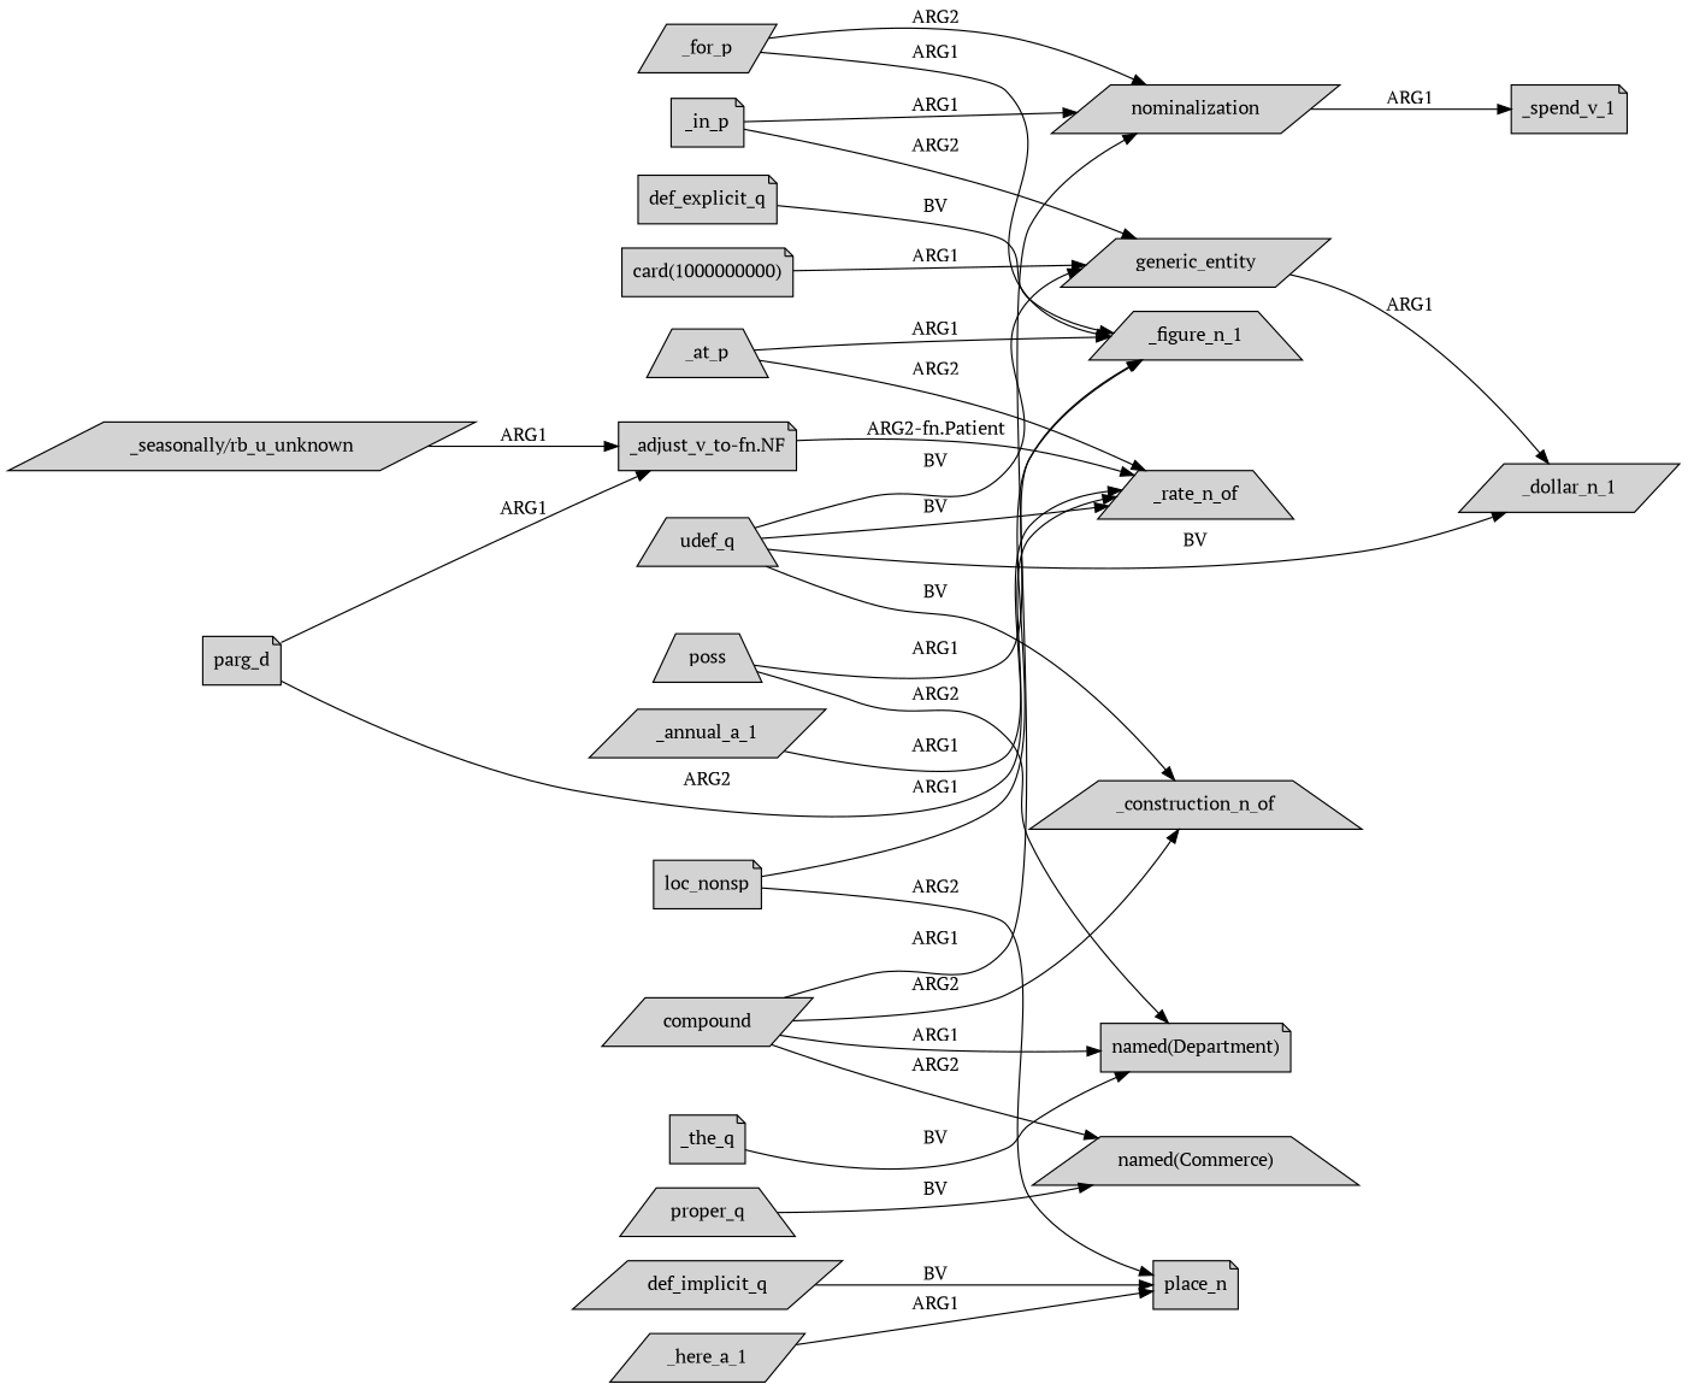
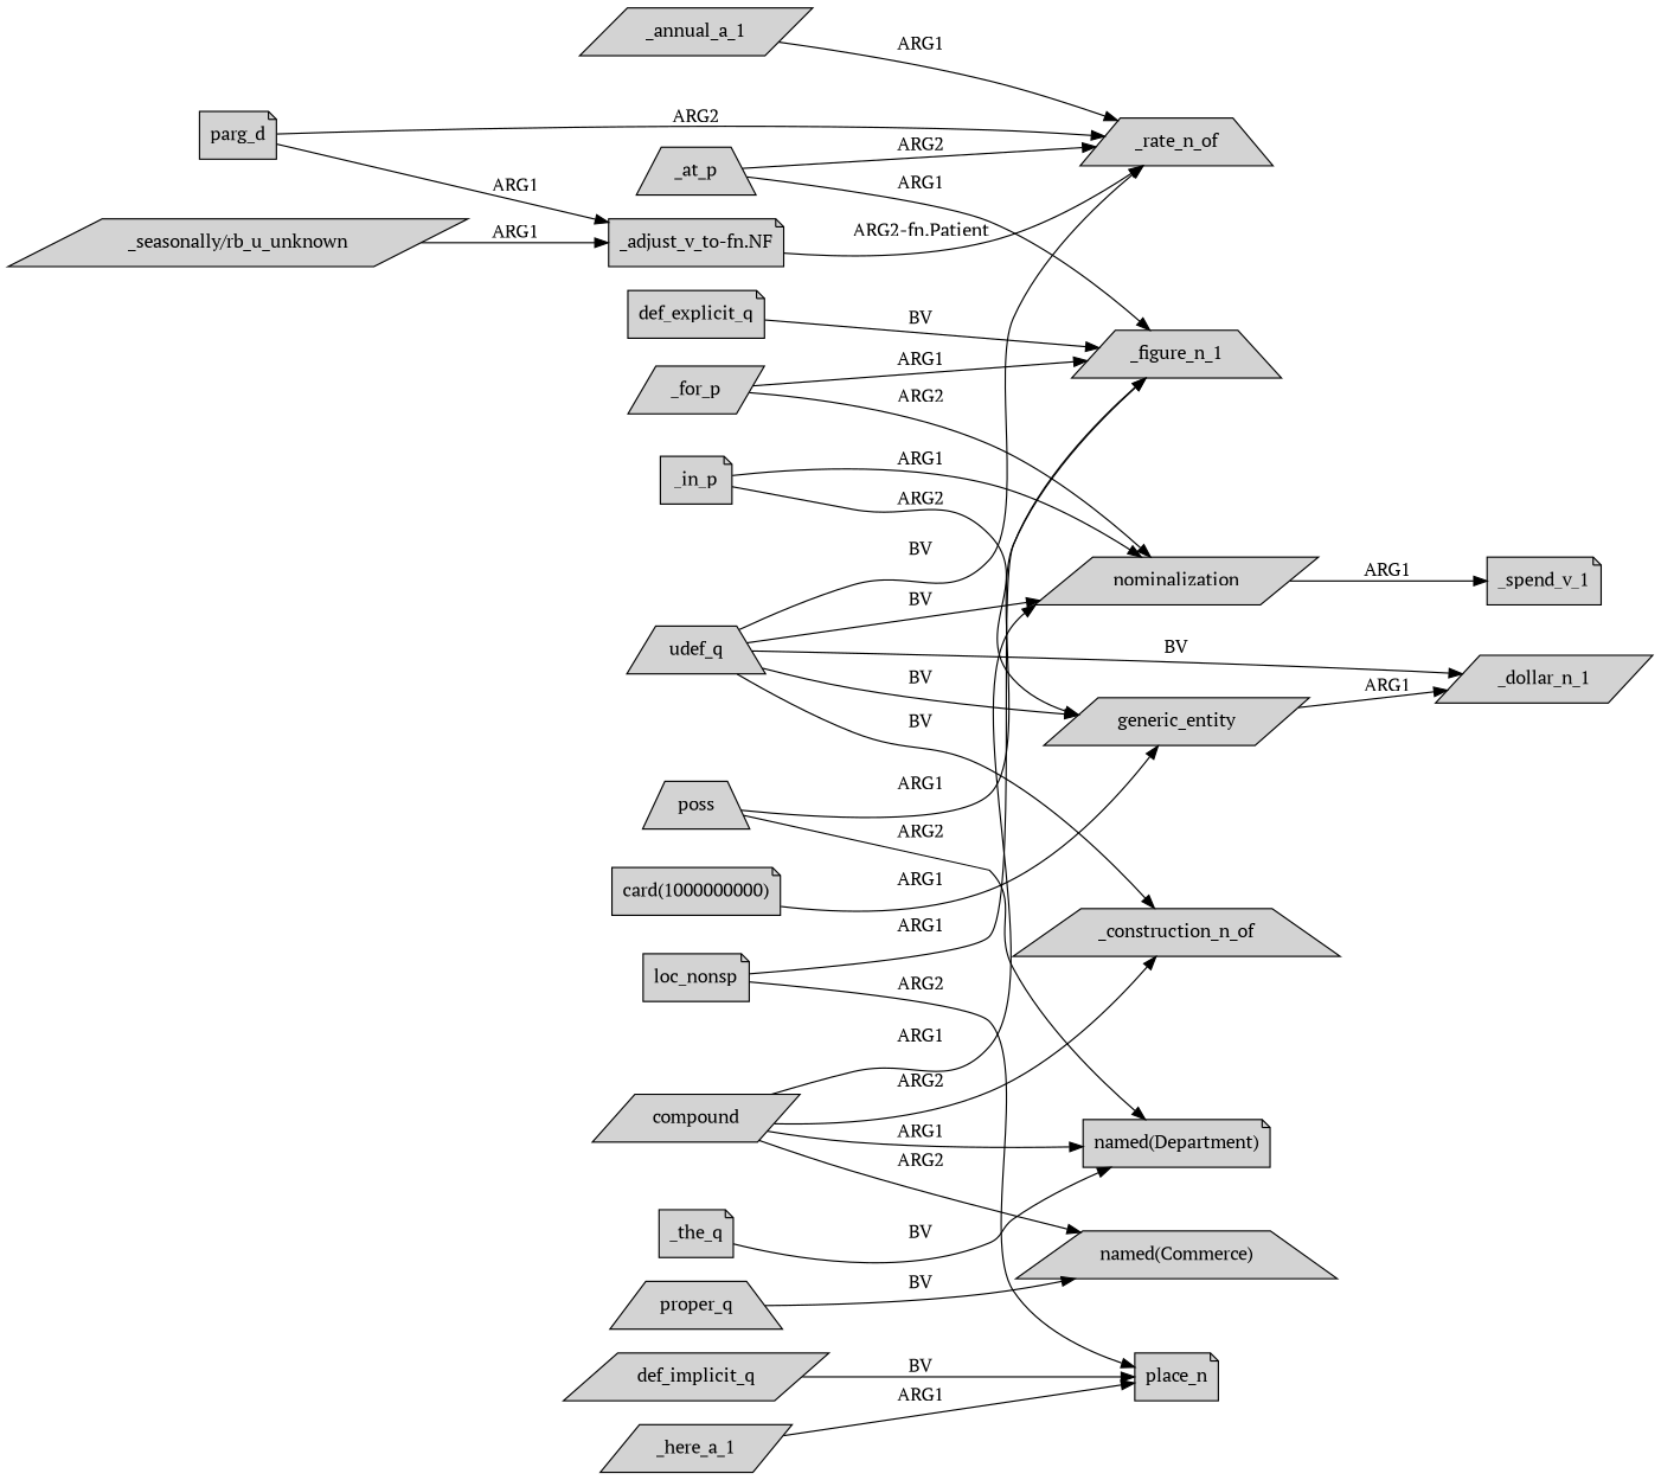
  digraph {
    fontname="PT Serif"
    rankdir=LR
    node [fontname="PT Serif" shape=note style=filled]
    edge [fontname="PT Serif"]
    _at_p [shape=trapezium]
    _figure_n_1 [shape=trapezium]
    _rate_n_of [shape=trapezium]
    def_explicit_q
    parg_d
    "_adjust_v_to-fn.NF"
    _here_a_1 [shape=parallelogram]
    place_n
    udef_q [shape=trapezium]
    generic_entity [shape=parallelogram]
    nominalization [shape=parallelogram]
    _dollar_n_1 [shape=parallelogram]
    _construction_n_of [shape=trapezium]
    _spend_v_1
    _for_p [shape=parallelogram]
    poss [shape=trapezium]
    "named(Department)"
    def_implicit_q [shape=parallelogram]
    "_seasonally/rb_u_unknown" [shape=parallelogram]
    _in_p
    _the_q
    loc_nonsp
    proper_q [shape=trapezium]
    "named(Commerce)" [shape=trapezium]
    _annual_a_1 [shape=parallelogram]
    compound [shape=parallelogram]
    "card(1000000000)"
    _at_p -> _figure_n_1 [label=ARG1]
    _at_p -> _rate_n_of [label=ARG2]
    def_explicit_q -> _figure_n_1 [label=BV]
    parg_d -> _rate_n_of [label=ARG2]
    parg_d -> "_adjust_v_to-fn.NF" [label=ARG1]
    "_adjust_v_to-fn.NF" -> _rate_n_of [label="ARG2-fn.Patient"]
    _here_a_1 -> place_n [label=ARG1]
    udef_q -> _rate_n_of [label=BV]
    udef_q -> generic_entity [label=BV]
+   udef_q -> nominalization [label=BV]
    udef_q -> _dollar_n_1 [label=BV]
    udef_q -> _construction_n_of [label=BV]
    generic_entity -> _dollar_n_1 [label=ARG1]
    nominalization -> _spend_v_1 [label=ARG1]
    _for_p -> _figure_n_1 [label=ARG1]
    _for_p -> nominalization [label=ARG2]
    poss -> _figure_n_1 [label=ARG1]
    poss -> "named(Department)" [label=ARG2]
    def_implicit_q -> place_n [label=BV]
    "_seasonally/rb_u_unknown" -> "_adjust_v_to-fn.NF" [label=ARG1]
    _in_p -> generic_entity [label=ARG2]
    _in_p -> nominalization [label=ARG1]
    _the_q -> "named(Department)" [label=BV]
    loc_nonsp -> _figure_n_1 [label=ARG1]
    loc_nonsp -> place_n [label=ARG2]
    proper_q -> "named(Commerce)" [label=BV]
    _annual_a_1 -> _rate_n_of [label=ARG1]
    compound -> nominalization [label=ARG1]
    compound -> _construction_n_of [label=ARG2]
    compound -> "named(Department)" [label=ARG1]
    compound -> "named(Commerce)" [label=ARG2]
    "card(1000000000)" -> generic_entity [label=ARG1]
  }
